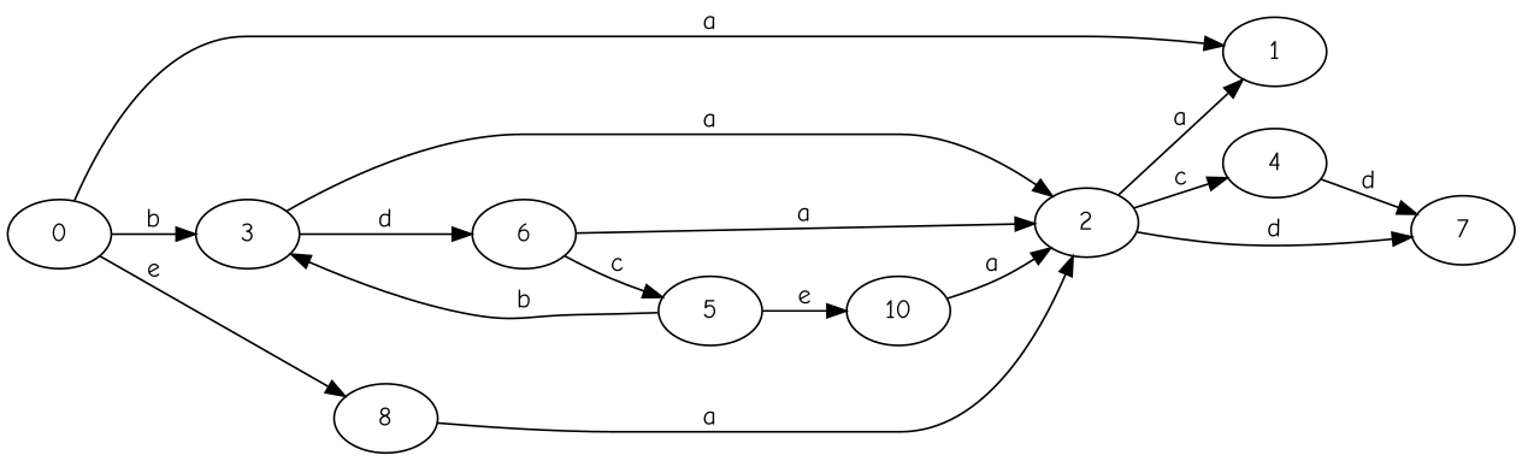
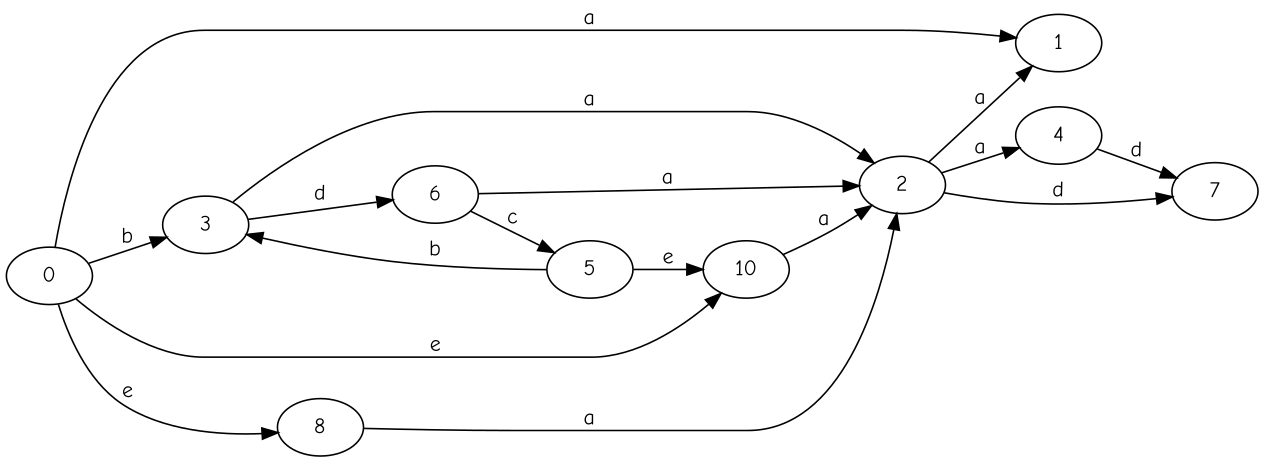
  strict digraph {
    fontname="Comic Neue"
    rankdir=LR
    node [fontname="Comic Neue"]
    edge [fontname="Comic Neue"]
    2
    1
    4
    7
    3
    6
    5
    10
    0
    8
    2 -> 1 [label=a]
-   2 -> 4 [label=c]
+   2 -> 4 [label=a]
    2 -> 7 [label=d]
    4 -> 7 [label=d]
    3 -> 2 [label=a]
    3 -> 6 [label=d]
    6 -> 2 [label=a]
    6 -> 5 [label=c]
    5 -> 3 [label=b]
    5 -> 10 [label=e]
    10 -> 2 [label=a]
    0 -> 1 [label=a]
    0 -> 3 [label=b]
+   0 -> 10 [label=e]
    0 -> 8 [label=e]
    8 -> 2 [label=a]
  }
